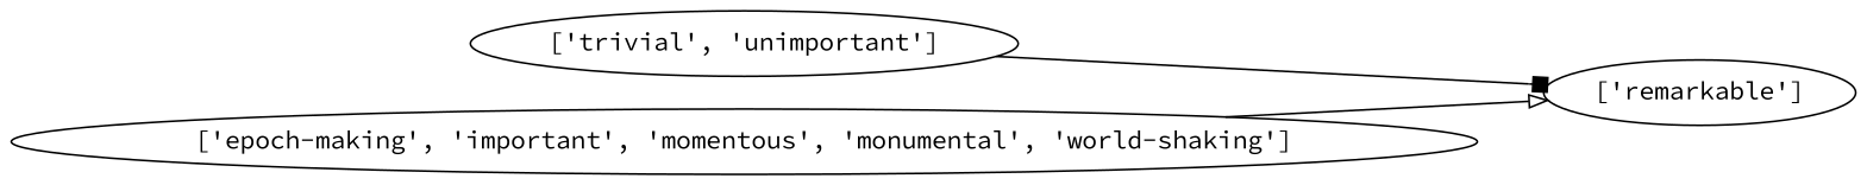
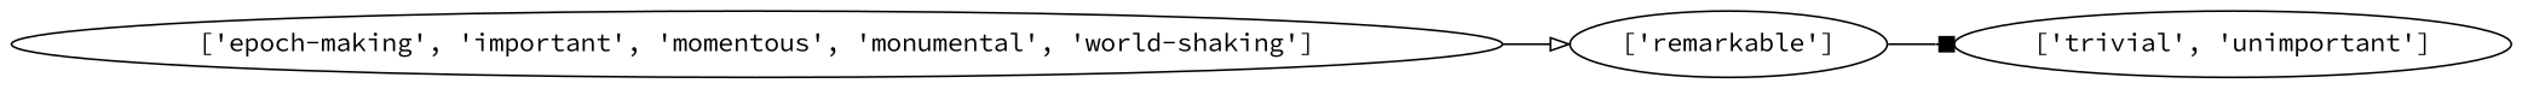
  strict digraph {
    rankdir=LR
    fontname="Source Code Pro"
    node [fontname="Source Code Pro"]
    edge [fontname="Source Code Pro"]
    "['remarkable']"
    "['trivial', 'unimportant']"
    "['epoch-making', 'important', 'momentous', 'monumental', 'world-shaking']"
-   "['trivial', 'unimportant']" -> "['remarkable']" [arrowhead=box]
+   "['remarkable']" -> "['trivial', 'unimportant']" [arrowhead=box]
    "['epoch-making', 'important', 'momentous', 'monumental', 'world-shaking']" -> "['remarkable']" [arrowhead=onormal]
  }
